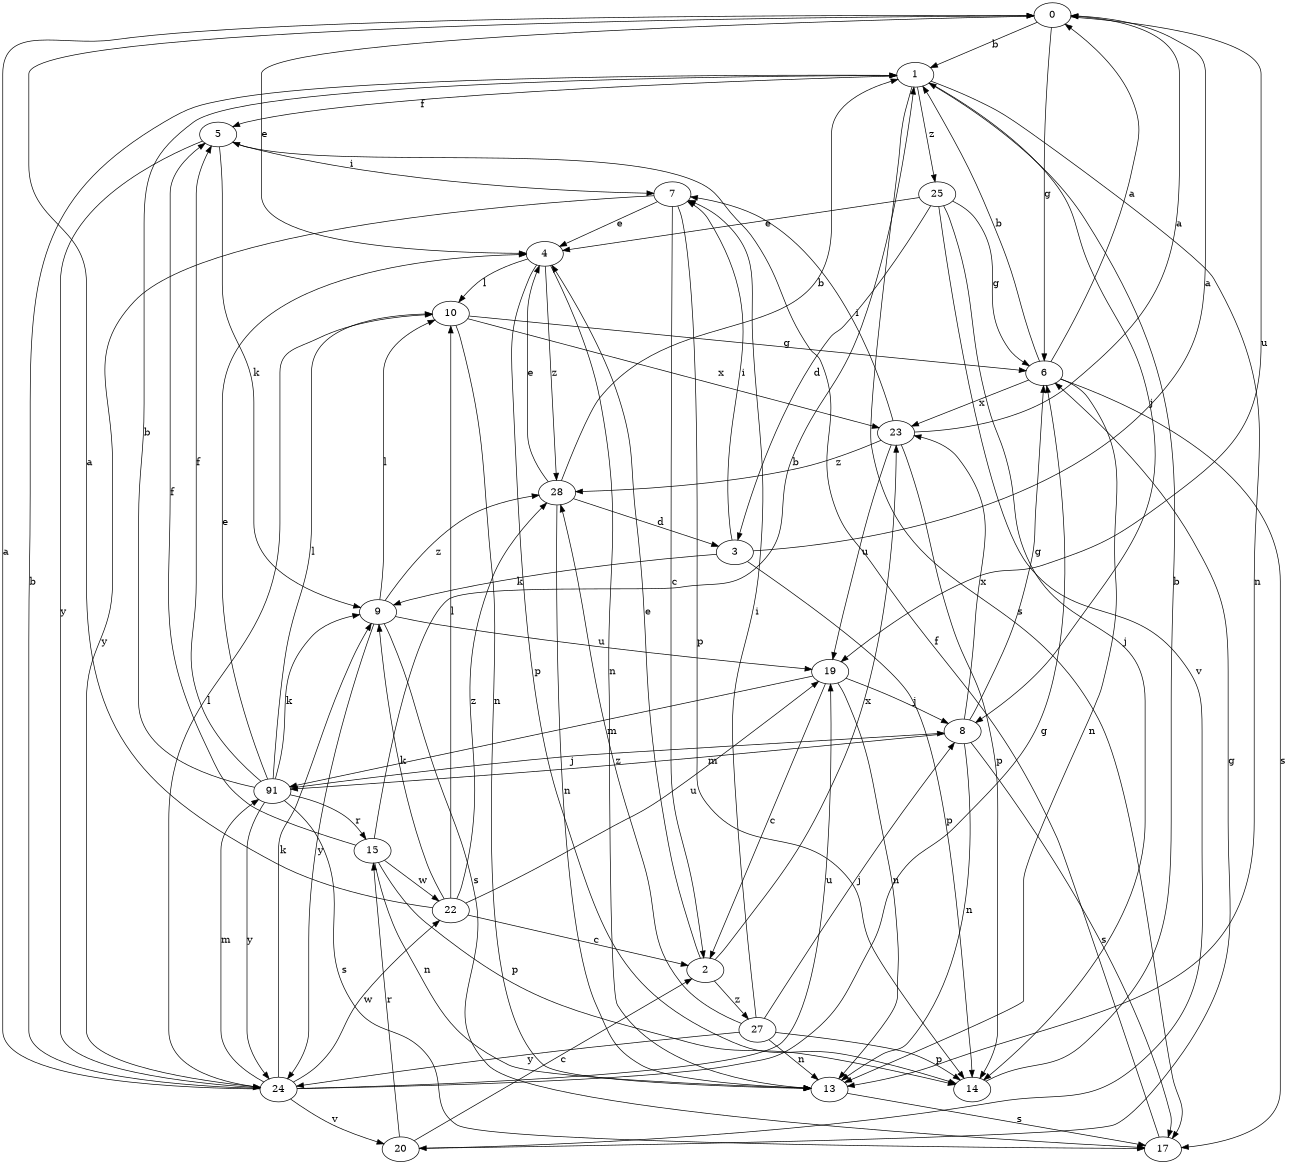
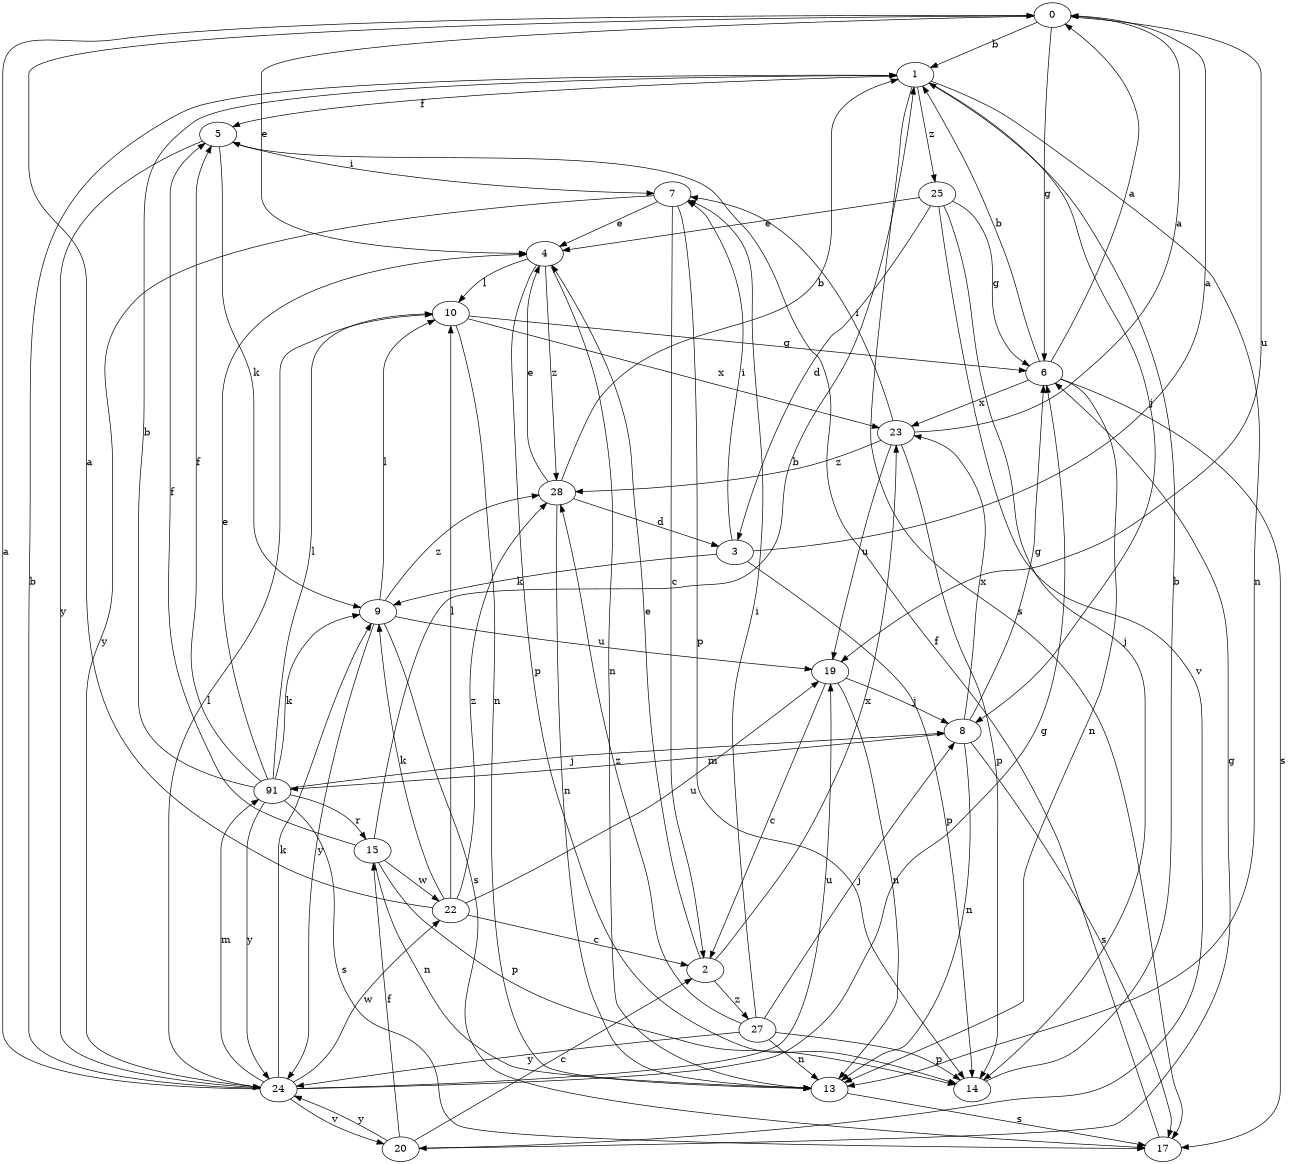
  strict digraph {
    0
    1
    4
    6
    19
    5
    8
    13
    17
    25
    14
    10
    28
    23
    2
    n16 [label=91]
    7
    9
    24
    3
    20
    27
    22
    15
    0 -> 1 [label=b]
    0 -> 4 [label=e]
    0 -> 6 [label=g]
    0 -> 19 [label=u]
    1 -> 5 [label=f]
    1 -> 8 [label=j]
    1 -> 13 [label=n]
    1 -> 17 [label=s]
    1 -> 25 [label=z]
    4 -> 13 [label=n]
    4 -> 14 [label=p]
    4 -> 10 [label=l]
    4 -> 28 [label=z]
    6 -> 0 [label=a]
    6 -> 1 [label=b]
    6 -> 13 [label=n]
    6 -> 17 [label=s]
    6 -> 23 [label=x]
    19 -> 8 [label=j]
    19 -> 13 [label=n]
    19 -> 2 [label=c]
-   19 -> n16 [label=m]
    5 -> 7 [label=i]
    5 -> 9 [label=k]
    5 -> 24 [label=y]
    8 -> 6 [label=g]
    8 -> 13 [label=n]
    8 -> 17 [label=s]
    8 -> 23 [label=x]
    8 -> n16 [label=m]
    13 -> 17 [label=s]
    17 -> 5 [label=f]
    25 -> 4 [label=e]
    25 -> 6 [label=g]
    25 -> 14 [label=j]
    25 -> 3 [label=d]
    25 -> 20 [label=v]
    14 -> 1 [label=b]
    10 -> 6 [label=g]
    10 -> 13 [label=n]
    10 -> 23 [label=x]
    28 -> 1 [label=b]
    28 -> 4 [label=e]
    28 -> 13 [label=n]
    28 -> 3 [label=d]
    23 -> 0 [label=a]
    23 -> 19 [label=u]
    23 -> 14 [label=p]
    23 -> 28 [label=z]
    23 -> 7 [label=i]
    2 -> 4 [label=e]
    2 -> 23 [label=x]
    2 -> 27 [label=z]
    n16 -> 1 [label=b]
    n16 -> 4 [label=e]
    n16 -> 5 [label=f]
    n16 -> 8 [label=j]
    n16 -> 17 [label=s]
    n16 -> 10 [label=l]
    n16 -> 9 [label=k]
    n16 -> 24 [label=y]
    n16 -> 15 [label=r]
    7 -> 4 [label=e]
    7 -> 14 [label=p]
    7 -> 2 [label=c]
    7 -> 24 [label=y]
    9 -> 19 [label=u]
    9 -> 17 [label=s]
    9 -> 10 [label=l]
    9 -> 28 [label=z]
    9 -> 24 [label=y]
    24 -> 0 [label=a]
    24 -> 1 [label=b]
    24 -> 6 [label=g]
    24 -> 19 [label=u]
    24 -> 10 [label=l]
    24 -> n16 [label=m]
    24 -> 9 [label=k]
    24 -> 20 [label=v]
    24 -> 22 [label=w]
    3 -> 0 [label=a]
    3 -> 14 [label=p]
    3 -> 7 [label=i]
    3 -> 9 [label=k]
    20 -> 6 [label=g]
    20 -> 2 [label=c]
-   20 -> 15 [label=r]
+   20 -> 24 [label=y]
+   20 -> 15 [label=f]
    27 -> 8 [label=j]
    27 -> 13 [label=n]
    27 -> 14 [label=p]
    27 -> 28 [label=z]
    27 -> 7 [label=i]
    27 -> 24 [label=y]
    22 -> 0 [label=a]
    22 -> 19 [label=u]
    22 -> 10 [label=l]
    22 -> 28 [label=z]
    22 -> 2 [label=c]
    22 -> 9 [label=k]
    15 -> 1 [label=b]
    15 -> 5 [label=f]
    15 -> 13 [label=n]
    15 -> 14 [label=p]
    15 -> 22 [label=w]
  }
